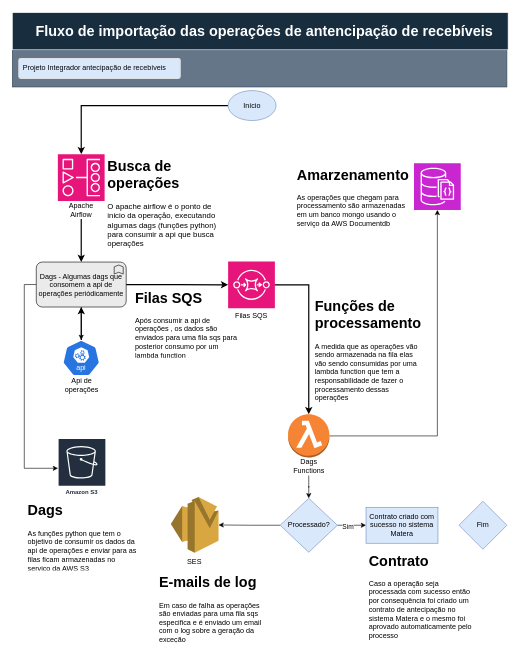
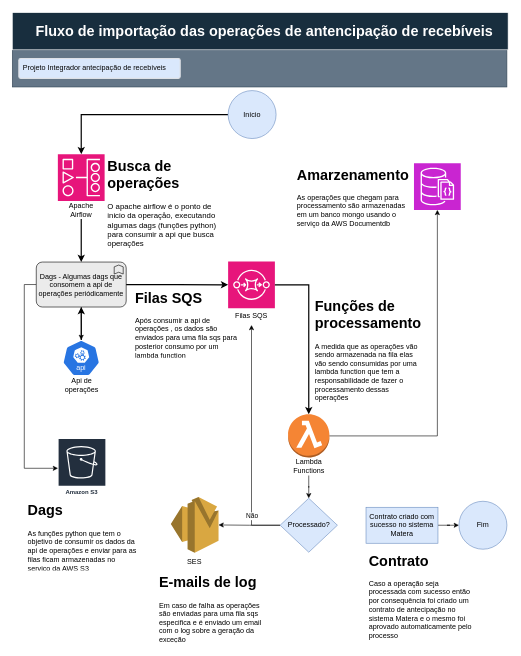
  <mxCell id="0" />
  <mxCell id="1" parent="0" />
  <mxCell id="2" value="" style="rounded=0;whiteSpace=wrap;html=1;strokeColor=#314354;fontColor=#ffffff;fillColor=#647687;" vertex="1" parent="1"><mxGeometry y="82" width="825" height="62" as="geometry" x="20" /></mxCell>
  <mxCell id="3" value="" style="rounded=0;whiteSpace=wrap;html=1;strokeColor=#FFFFFF;fontColor=#FFFFFF;fillColor=#182E3E;" vertex="1" parent="1"><mxGeometry width="827" height="62" as="geometry" x="20" y="20" /></mxCell>
  <mxCell id="4" value="&lt;font color=&quot;#030303&quot;&gt;Projeto Integrador antecipação de recebíveis&lt;br&gt;&lt;/font&gt;" style="rounded=1;arcSize=9;fillColor=#dae8fc;align=left;spacingLeft=5;strokeColor=#DEE1E6;html=1;strokeWidth=2;fontSize=12;fontColor=#FFFFFF;" vertex="1" parent="1"><mxGeometry x="31" y="96.5" width="269" height="33" as="geometry" /></mxCell>
  <mxCell id="5" value="Fluxo de importação das operações de antencipação de recebíveis" style="text;strokeColor=none;fillColor=none;html=1;fontSize=24;fontStyle=1;verticalAlign=middle;align=center;fontColor=#FFFFFF;" vertex="1" parent="1"><mxGeometry x="390" y="31" width="100" height="40" as="geometry" /></mxCell>
  <mxCell id="6" value="&lt;h1&gt;Busca de operações&lt;br&gt;&lt;/h1&gt;&lt;p&gt;&lt;font style=&quot;font-size: 13px;&quot;&gt;O apache airflow é o ponto de inicio da operaçåo, executando algumas dags (funções python) para consumir a api que busca operações&lt;/font&gt;&lt;br&gt;&lt;/p&gt;" style="text;html=1;strokeColor=none;fillColor=none;spacing=5;spacingTop=-20;whiteSpace=wrap;overflow=hidden;rounded=0;" vertex="1" parent="1"><mxGeometry x="174" y="256" width="190" height="160" as="geometry" /></mxCell>
  <mxCell id="7" value="" style="group" vertex="1" connectable="0" parent="1"><mxGeometry x="96" y="256" width="78" height="108" as="geometry" /></mxCell>
  <mxCell id="8" value="" style="sketch=0;points=[[0,0,0],[0.25,0,0],[0.5,0,0],[0.75,0,0],[1,0,0],[0,1,0],[0.25,1,0],[0.5,1,0],[0.75,1,0],[1,1,0],[0,0.25,0],[0,0.5,0],[0,0.75,0],[1,0.25,0],[1,0.5,0],[1,0.75,0]];outlineConnect=0;fontColor=#232F3E;fillColor=#E7157B;strokeColor=#ffffff;dashed=0;verticalLabelPosition=bottom;verticalAlign=top;align=center;html=1;fontSize=12;fontStyle=0;aspect=fixed;shape=mxgraph.aws4.resourceIcon;resIcon=mxgraph.aws4.managed_workflows_for_apache_airflow;" vertex="1" parent="7"><mxGeometry width="78" height="78" as="geometry" /></mxCell>
  <mxCell id="9" value="Apache Airflow" style="text;html=1;strokeColor=none;fillColor=none;align=center;verticalAlign=middle;whiteSpace=wrap;rounded=0;" vertex="1" parent="7"><mxGeometry x="9" y="78" width="60" height="30" as="geometry" /></mxCell>
  <mxCell id="10" style="edgeStyle=orthogonalEdgeStyle;rounded=0;orthogonalLoop=1;jettySize=auto;html=1;" edge="1" parent="1" source="11" target="42"><mxGeometry relative="1" as="geometry"><Array as="points"><mxPoint x="40" y="474" /><mxPoint x="40" y="780" /></Array></mxGeometry></mxCell>
  <mxCell id="11" value="Dags - Algumas dags que consomem a api de operações periódicamente" style="html=1;outlineConnect=0;whiteSpace=wrap;fillColor=#EBEBEB;shape=mxgraph.archimate3.application;appType=func;archiType=rounded;" vertex="1" parent="1"><mxGeometry x="60" y="436" width="150" height="75" as="geometry" /></mxCell>
  <mxCell id="12" style="edgeStyle=orthogonalEdgeStyle;rounded=0;orthogonalLoop=1;jettySize=auto;html=1;strokeWidth=2;" edge="1" parent="1" source="9" target="11"><mxGeometry relative="1" as="geometry" /></mxCell>
  <mxCell id="13" style="edgeStyle=orthogonalEdgeStyle;rounded=0;orthogonalLoop=1;jettySize=auto;html=1;strokeWidth=2;" edge="1" parent="1" source="14" target="8"><mxGeometry relative="1" as="geometry" /></mxCell>
- <mxCell id="14" value="Início" style="ellipse;whiteSpace=wrap;html=1;aspect=fixed;fillColor=#dae8fc;strokeColor=#6c8ebf;" vertex="1" parent="1"><mxGeometry x="380" y="150" width="80" height="50" as="geometry" /></mxCell>
+ <mxCell id="14" value="Início" style="ellipse;whiteSpace=wrap;html=1;aspect=fixed;fillColor=#dae8fc;strokeColor=#6c8ebf;" vertex="1" parent="1"><mxGeometry x="380" y="150" width="80" height="80" as="geometry" /></mxCell>
  <mxCell id="15" value="" style="aspect=fixed;sketch=0;html=1;dashed=0;whitespace=wrap;fillColor=#2875E2;strokeColor=#ffffff;points=[[0.005,0.63,0],[0.1,0.2,0],[0.9,0.2,0],[0.5,0,0],[0.995,0.63,0],[0.72,0.99,0],[0.5,1,0],[0.28,0.99,0]];shape=mxgraph.kubernetes.icon2;kubernetesLabel=1;prIcon=api" vertex="1" parent="1"><mxGeometry x="103.75" y="566" width="62.5" height="60" as="geometry" /></mxCell>
  <mxCell id="16" style="edgeStyle=orthogonalEdgeStyle;rounded=0;orthogonalLoop=1;jettySize=auto;html=1;entryX=0.5;entryY=0;entryDx=0;entryDy=0;entryPerimeter=0;" edge="1" parent="1" source="11" target="15"><mxGeometry relative="1" as="geometry" /></mxCell>
  <mxCell id="17" value="Api de operações" style="text;html=1;strokeColor=none;fillColor=none;align=center;verticalAlign=middle;whiteSpace=wrap;rounded=0;" vertex="1" parent="1"><mxGeometry x="106.25" y="626" width="60" height="30" as="geometry" /></mxCell>
  <mxCell id="18" style="edgeStyle=orthogonalEdgeStyle;rounded=0;orthogonalLoop=1;jettySize=auto;html=1;entryX=0.5;entryY=1;entryDx=0;entryDy=0;entryPerimeter=0;strokeWidth=2;" edge="1" parent="1" source="15" target="11"><mxGeometry relative="1" as="geometry" /></mxCell>
  <mxCell id="19" style="edgeStyle=orthogonalEdgeStyle;rounded=0;orthogonalLoop=1;jettySize=auto;html=1;entryX=0;entryY=0.5;entryDx=0;entryDy=0;entryPerimeter=0;strokeWidth=2;" edge="1" parent="1" source="11" target="22"><mxGeometry relative="1" as="geometry" /></mxCell>
  <mxCell id="20" value="&lt;h1&gt;Filas SQS&lt;br&gt;&lt;/h1&gt;&lt;p&gt;Após consumir a api de operações , os dados são enviados para uma fila sqs para posterior consumo por um lambda function&lt;br&gt;&lt;/p&gt;" style="text;html=1;strokeColor=none;fillColor=none;spacing=5;spacingTop=-20;whiteSpace=wrap;overflow=hidden;rounded=0;" vertex="1" parent="1"><mxGeometry x="220" y="476" width="190" height="120" as="geometry" /></mxCell>
  <mxCell id="21" value="" style="group" vertex="1" connectable="0" parent="1"><mxGeometry x="380" y="435" width="78" height="106" as="geometry" /></mxCell>
  <mxCell id="22" value="" style="sketch=0;points=[[0,0,0],[0.25,0,0],[0.5,0,0],[0.75,0,0],[1,0,0],[0,1,0],[0.25,1,0],[0.5,1,0],[0.75,1,0],[1,1,0],[0,0.25,0],[0,0.5,0],[0,0.75,0],[1,0.25,0],[1,0.5,0],[1,0.75,0]];outlineConnect=0;fontColor=#232F3E;fillColor=#E7157B;strokeColor=#ffffff;dashed=0;verticalLabelPosition=bottom;verticalAlign=top;align=center;html=1;fontSize=12;fontStyle=0;aspect=fixed;shape=mxgraph.aws4.resourceIcon;resIcon=mxgraph.aws4.sqs;" vertex="1" parent="21"><mxGeometry width="78" height="78" as="geometry" /></mxCell>
  <mxCell id="23" value="Filas SQS" style="text;html=1;strokeColor=none;fillColor=none;align=center;verticalAlign=middle;whiteSpace=wrap;rounded=0;" vertex="1" parent="21"><mxGeometry x="9" y="76" width="60" height="30" as="geometry" /></mxCell>
  <mxCell id="24" style="edgeStyle=orthogonalEdgeStyle;rounded=0;orthogonalLoop=1;jettySize=auto;html=1;entryX=0.5;entryY=0;entryDx=0;entryDy=0;entryPerimeter=0;strokeWidth=2;" edge="1" parent="1" source="22" target="26"><mxGeometry relative="1" as="geometry" /></mxCell>
  <mxCell id="25" value="" style="group" vertex="1" connectable="0" parent="1"><mxGeometry x="480" y="690" width="69" height="102" as="geometry" /></mxCell>
  <mxCell id="26" value="" style="outlineConnect=0;dashed=0;verticalLabelPosition=bottom;verticalAlign=top;align=center;html=1;shape=mxgraph.aws3.lambda_function;fillColor=#F58534;gradientColor=none;" vertex="1" parent="25"><mxGeometry width="69" height="72" as="geometry" /></mxCell>
- <mxCell id="27" value="Dags Functions" style="text;html=1;strokeColor=none;fillColor=none;align=center;verticalAlign=middle;whiteSpace=wrap;rounded=0;" vertex="1" parent="25"><mxGeometry x="4.5" y="72" width="60" height="30" as="geometry" /></mxCell>
+ <mxCell id="27" value="Lambda Functions" style="text;html=1;strokeColor=none;fillColor=none;align=center;verticalAlign=middle;whiteSpace=wrap;rounded=0;" vertex="1" parent="25"><mxGeometry x="4.5" y="72" width="60" height="30" as="geometry" /></mxCell>
  <mxCell id="28" value="&lt;h1&gt;Funções de processamento&lt;br&gt;&lt;/h1&gt;&lt;p&gt;A medida que as operações vão sendo armazenada na fila elas vão sendo consumidas por uma lambda function que tem a responsabilidade de fazer o processamento dessas operações&lt;br&gt;&lt;/p&gt;" style="text;html=1;strokeColor=none;fillColor=none;spacing=5;spacingTop=-20;whiteSpace=wrap;overflow=hidden;rounded=0;" vertex="1" parent="1"><mxGeometry x="520" y="490" width="190" height="180" as="geometry" /></mxCell>
  <mxCell id="29" value="" style="sketch=0;points=[[0,0,0],[0.25,0,0],[0.5,0,0],[0.75,0,0],[1,0,0],[0,1,0],[0.25,1,0],[0.5,1,0],[0.75,1,0],[1,1,0],[0,0.25,0],[0,0.5,0],[0,0.75,0],[1,0.25,0],[1,0.5,0],[1,0.75,0]];outlineConnect=0;fontColor=#232F3E;fillColor=#C925D1;strokeColor=#ffffff;dashed=0;verticalLabelPosition=bottom;verticalAlign=top;align=center;html=1;fontSize=12;fontStyle=0;aspect=fixed;shape=mxgraph.aws4.resourceIcon;resIcon=mxgraph.aws4.documentdb_with_mongodb_compatibility;" vertex="1" parent="1"><mxGeometry x="690" y="271" width="78" height="78" as="geometry" /></mxCell>
  <mxCell id="30" style="edgeStyle=orthogonalEdgeStyle;rounded=0;orthogonalLoop=1;jettySize=auto;html=1;entryX=0.5;entryY=1;entryDx=0;entryDy=0;entryPerimeter=0;" edge="1" parent="1" source="26" target="29"><mxGeometry relative="1" as="geometry" /></mxCell>
  <mxCell id="31" value="&lt;h1&gt;Amarzenamento&lt;br&gt;&lt;/h1&gt;&lt;p&gt;As operações que chegam para processamento são armazenadas em um banco mongo usando o serviço da AWS Documentdb&lt;br&gt;&lt;/p&gt;" style="text;html=1;strokeColor=none;fillColor=none;spacing=5;spacingTop=-20;whiteSpace=wrap;overflow=hidden;rounded=0;" vertex="1" parent="1"><mxGeometry x="490" y="271" width="200" height="119" as="geometry" /></mxCell>
- <mxCell id="32" value="" style="edgeStyle=orthogonalEdgeStyle;rounded=0;orthogonalLoop=1;jettySize=auto;html=1;" edge="1" parent="1" source="37" target="39"><mxGeometry relative="1" as="geometry" /></mxCell>
- <mxCell id="33" value="Sim" style="edgeLabel;html=1;align=center;verticalAlign=middle;resizable=0;points=[];" vertex="1" connectable="0" parent="32"><mxGeometry x="-0.269" y="-1" relative="1" as="geometry"><mxPoint as="offset" /></mxGeometry></mxCell>
+ <mxCell id="34" style="edgeStyle=orthogonalEdgeStyle;rounded=0;orthogonalLoop=1;jettySize=auto;html=1;entryX=0.5;entryY=1;entryDx=0;entryDy=0;" edge="1" parent="1" source="37" target="23"><mxGeometry relative="1" as="geometry" /></mxCell>
+ <mxCell id="35" value="Não" style="edgeLabel;html=1;align=center;verticalAlign=middle;resizable=0;points=[];" vertex="1" connectable="0" parent="34"><mxGeometry x="-0.249" y="-1" relative="1" as="geometry"><mxPoint x="-1" y="80" as="offset" /></mxGeometry></mxCell>
  <mxCell id="36" style="edgeStyle=orthogonalEdgeStyle;rounded=0;orthogonalLoop=1;jettySize=auto;html=1;" edge="1" parent="1" source="37" target="45"><mxGeometry relative="1" as="geometry" /></mxCell>
  <mxCell id="37" value="Processado?" style="rhombus;whiteSpace=wrap;html=1;fillColor=#dae8fc;strokeColor=#6c8ebf;" vertex="1" parent="1"><mxGeometry x="466.75" y="830" width="95.5" height="90" as="geometry" /></mxCell>
+ <mxCell id="38" value="" style="edgeStyle=orthogonalEdgeStyle;rounded=0;orthogonalLoop=1;jettySize=auto;html=1;" edge="1" parent="1" source="39" target="40"><mxGeometry relative="1" as="geometry" /></mxCell>
  <mxCell id="39" value="Contrato criado com sucesso no sistema Matera" style="whiteSpace=wrap;html=1;fillColor=#dae8fc;strokeColor=#6c8ebf;" vertex="1" parent="1"><mxGeometry x="610" y="845" width="120" height="60" as="geometry" /></mxCell>
- <mxCell id="40" value="Fim" style="rhombus;whiteSpace=wrap;html=1;fillColor=#dae8fc;strokeColor=#6c8ebf;" vertex="1" parent="1"><mxGeometry x="765" y="835" width="80" height="80" as="geometry" /></mxCell>
+ <mxCell id="40" value="Fim" style="ellipse;whiteSpace=wrap;html=1;fillColor=#dae8fc;strokeColor=#6c8ebf;" vertex="1" parent="1"><mxGeometry x="765" y="835" width="80" height="80" as="geometry" /></mxCell>
  <mxCell id="41" style="edgeStyle=orthogonalEdgeStyle;rounded=0;orthogonalLoop=1;jettySize=auto;html=1;entryX=0.5;entryY=0;entryDx=0;entryDy=0;" edge="1" parent="1" source="27" target="37"><mxGeometry relative="1" as="geometry" /></mxCell>
  <mxCell id="42" value="Amazon S3" style="sketch=0;outlineConnect=0;fontColor=#232F3E;gradientColor=none;strokeColor=#ffffff;fillColor=#232F3E;dashed=0;verticalLabelPosition=middle;verticalAlign=bottom;align=center;html=1;whiteSpace=wrap;fontSize=10;fontStyle=1;spacing=3;shape=mxgraph.aws4.productIcon;prIcon=mxgraph.aws4.s3;" vertex="1" parent="1"><mxGeometry x="96.25" y="730" width="80" height="100" as="geometry" /></mxCell>
  <mxCell id="43" value="&lt;h1&gt;Dags&lt;/h1&gt;&lt;p&gt;As funções python que tem o objetivo de consumir os dados da api de operações e enviar para as filas ficam armazenadas no serviço da AWS S3&lt;br&gt;&lt;/p&gt;" style="text;html=1;strokeColor=none;fillColor=none;spacing=5;spacingTop=-20;whiteSpace=wrap;overflow=hidden;rounded=0;" vertex="1" parent="1"><mxGeometry x="41.25" y="831" width="190" height="120" as="geometry" /></mxCell>
  <mxCell id="44" value="" style="group" vertex="1" connectable="0" parent="1"><mxGeometry x="284.5" y="828" width="79.5" height="123" as="geometry" /></mxCell>
  <mxCell id="45" value="" style="outlineConnect=0;dashed=0;verticalLabelPosition=bottom;verticalAlign=top;align=center;html=1;shape=mxgraph.aws3.ses;fillColor=#D9A741;gradientColor=none;" vertex="1" parent="44"><mxGeometry width="79.5" height="93" as="geometry" /></mxCell>
  <mxCell id="46" value="SES" style="text;html=1;strokeColor=none;fillColor=none;align=center;verticalAlign=middle;whiteSpace=wrap;rounded=0;" vertex="1" parent="44"><mxGeometry x="9.75" y="93" width="60" height="30" as="geometry" /></mxCell>
  <mxCell id="47" value="&lt;h1&gt;E-mails de log&lt;br&gt;&lt;/h1&gt;&lt;p&gt;Em caso de falha as operações são enviadas para uma fila sqs especifica e é enviado um email com o log sobre a geração da exceção&lt;br&gt;&lt;/p&gt;" style="text;html=1;strokeColor=none;fillColor=none;spacing=5;spacingTop=-20;whiteSpace=wrap;overflow=hidden;rounded=0;" vertex="1" parent="1"><mxGeometry x="260" y="951" width="190" height="120" as="geometry" /></mxCell>
  <mxCell id="48" value="&lt;h1&gt;Contrato&lt;br&gt;&lt;/h1&gt;&lt;p&gt;Caso a operação seja processada com sucesso então por consequência foi criado um contrato de antecipação no sistema Matera e o mesmo foi aprovado automaticamente pelo processo&lt;br&gt;&lt;/p&gt;" style="text;html=1;strokeColor=none;fillColor=none;spacing=5;spacingTop=-20;whiteSpace=wrap;overflow=hidden;rounded=0;" vertex="1" parent="1"><mxGeometry x="610" y="915" width="190" height="155" as="geometry" /></mxCell>
